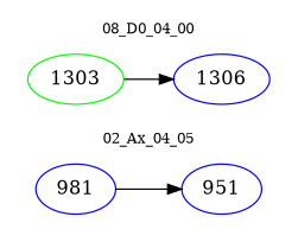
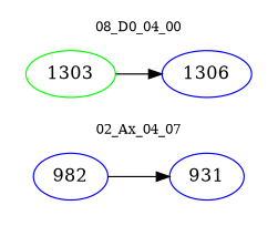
  digraph {
    fontname="DejaVu Serif"
    rankdir=LR
    node [color=blue fontname="DejaVu Serif"]
    edge [color=black fontname="DejaVu Serif"]
-   n1 [label=981]
-   n2 [label=951]
+   n1 [label=982]
+   n2 [label=931]
    n3 [color=green label=1303]
    n4 [label=1306]
    subgraph cluster_1 {
      color=white
      fontsize=10
-     label="02_Ax_04_05"
+     label="02_Ax_04_07"
      n1
      n2
    }
    subgraph cluster_2 {
      color=white
      fontsize=10
      label="08_D0_04_00"
      n3
      n4
    }
    n1 -> n2
    n3 -> n4
  }
